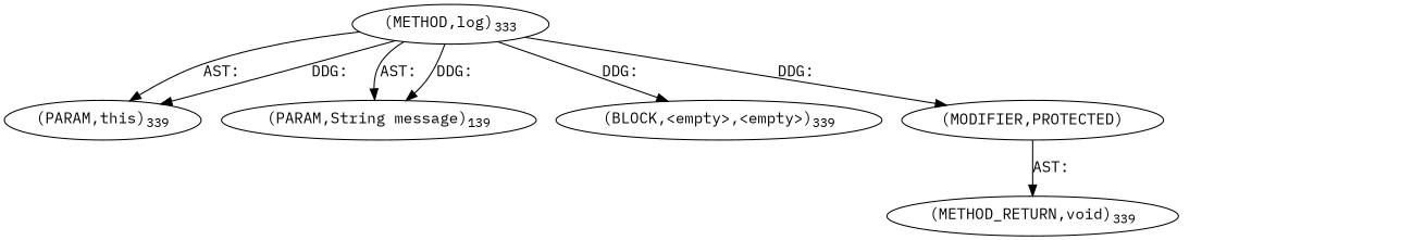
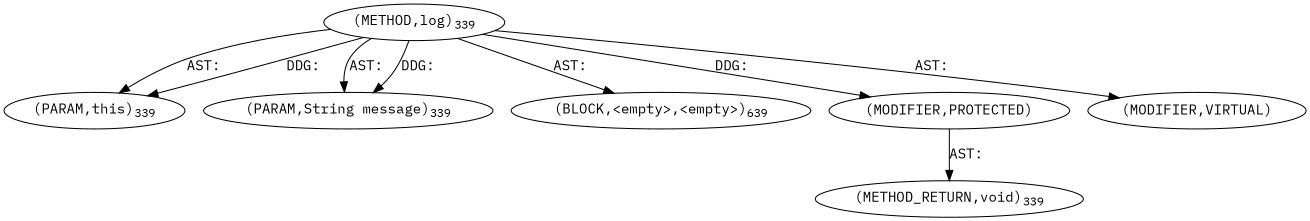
  digraph {
    fontname="IBM Plex Mono"
    node [fontname="IBM Plex Mono"]
    edge [fontname="IBM Plex Mono"]
-   n1 [label=<(METHOD,log)<SUB>333</SUB>>]
+   n1 [label=<(METHOD,log)<SUB>339</SUB>>]
    n2 [label=<(PARAM,this)<SUB>339</SUB>>]
-   n3 [label=<(PARAM,String message)<SUB>139</SUB>>]
-   n4 [label=<(BLOCK,&lt;empty&gt;,&lt;empty&gt;)<SUB>339</SUB>>]
+   n3 [label=<(PARAM,String message)<SUB>339</SUB>>]
+   n4 [label=<(BLOCK,&lt;empty&gt;,&lt;empty&gt;)<SUB>639</SUB>>]
    n5 [label=<(MODIFIER,PROTECTED)>]
+   n6 [label=<(MODIFIER,VIRTUAL)>]
    n7 [label=<(METHOD_RETURN,void)<SUB>339</SUB>>]
    n1 -> n2 [label="AST: "]
    n1 -> n2 [label="DDG: "]
    n1 -> n3 [label="AST: "]
    n1 -> n3 [label="DDG: "]
-   n1 -> n4 [label="DDG: "]
+   n1 -> n4 [label="AST: "]
    n1 -> n5 [label="DDG: "]
+   n1 -> n6 [label="AST: "]
    n5 -> n7 [label="AST: "]
  }
